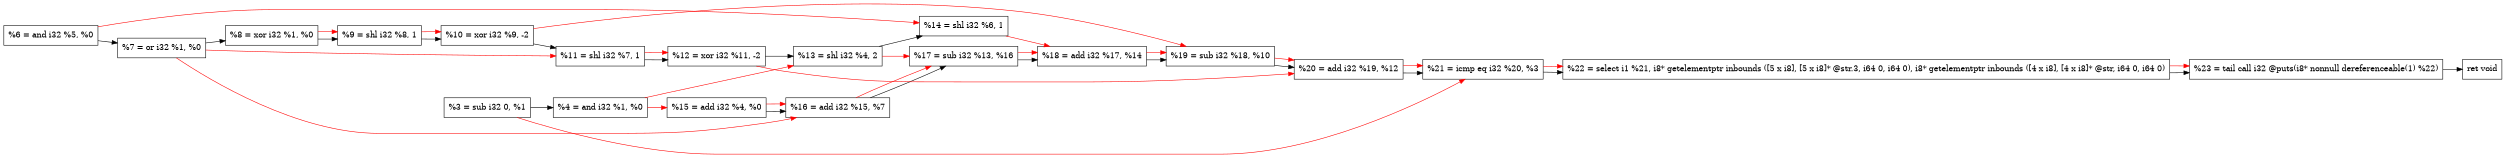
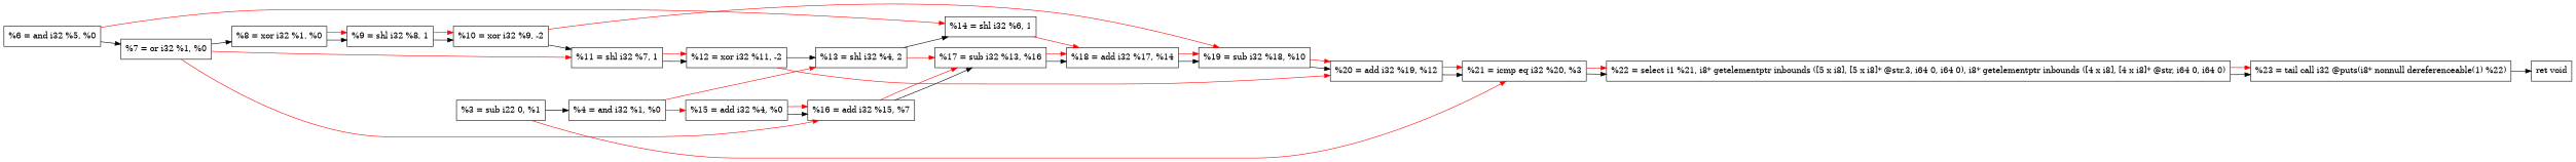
  digraph {
    fontname="DejaVu Serif"
    rankdir=LR
    node [fontname="DejaVu Serif" shape=record]
    edge [fontname="DejaVu Serif" color=red]
-   n1 [label="  %3 = sub i32 0, %1"]
+   n1 [label="%3 = sub i22 0, %1"]
    n2 [label="  %4 = and i32 %1, %0"]
    n3 [label="  %21 = icmp eq i32 %20, %3"]
    n4 [label="  %13 = shl i32 %4, 2"]
    n5 [label="  %15 = add i32 %4, %0"]
    n6 [label="  %22 = select i1 %21, i8* getelementptr inbounds ([5 x i8], [5 x i8]* @str.3, i64 0, i64 0), i8* getelementptr inbounds ([4 x i8], [4 x i8]* @str, i64 0, i64 0)"]
    n7 [label="  %14 = shl i32 %6, 1"]
    n8 [label="  %17 = sub i32 %13, %16"]
    n9 [label="  %16 = add i32 %15, %7"]
    n10 [label="  %6 = and i32 %5, %0"]
    n11 [label="  %7 = or i32 %1, %0"]
    n12 [label="  %8 = xor i32 %1, %0"]
    n13 [label="  %11 = shl i32 %7, 1"]
    n14 [label="  %18 = add i32 %17, %14"]
    n15 [label="  %9 = shl i32 %8, 1"]
    n16 [label="  %12 = xor i32 %11, -2"]
    n17 [label="  %10 = xor i32 %9, -2"]
    n18 [label="  %19 = sub i32 %18, %10"]
    n19 [label="  %20 = add i32 %19, %12"]
    n20 [label="  %23 = tail call i32 @puts(i8* nonnull dereferenceable(1) %22)"]
    n21 [label="  ret void"]
    n1 -> n2 [color=""]
    n1 -> n3
    n2 -> n4
    n2 -> n5
    n3 -> n6 [color=""]
    n3 -> n6
    n4 -> n7 [color=""]
    n4 -> n8
    n5 -> n9 [color=""]
    n5 -> n9
    n6 -> n20 [color=""]
    n6 -> n20
    n7 -> n14
    n8 -> n14 [color=""]
    n8 -> n14
    n9 -> n8 [color=""]
    n9 -> n8
    n10 -> n7
    n10 -> n11 [color=""]
    n11 -> n9
    n11 -> n12 [color=""]
    n11 -> n13
    n12 -> n15 [color=""]
    n12 -> n15
    n13 -> n16 [color=""]
    n13 -> n16
    n14 -> n18 [color=""]
    n14 -> n18
    n15 -> n17 [color=""]
    n15 -> n17
    n16 -> n4 [color=""]
    n16 -> n19
    n17 -> n13 [color=""]
    n17 -> n18
    n18 -> n19 [color=""]
    n18 -> n19
    n19 -> n3 [color=""]
    n19 -> n3
    n20 -> n21 [color=""]
  }
